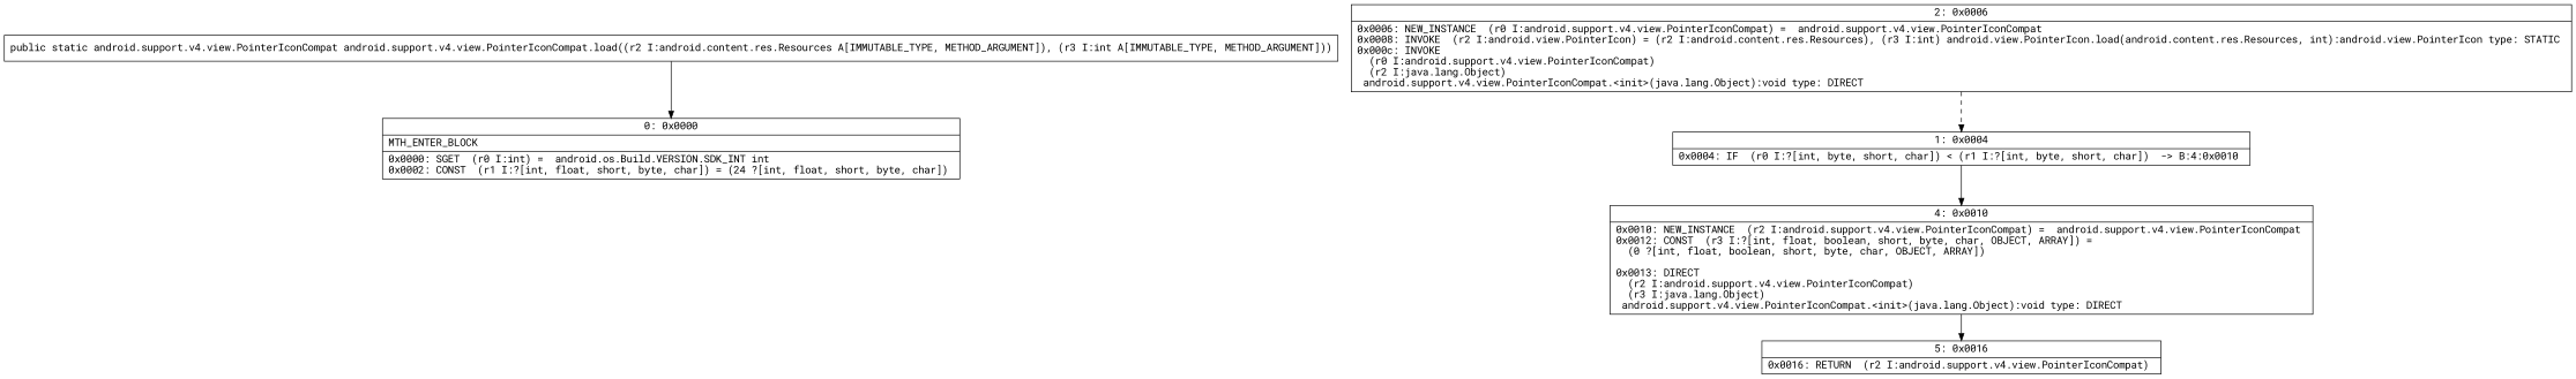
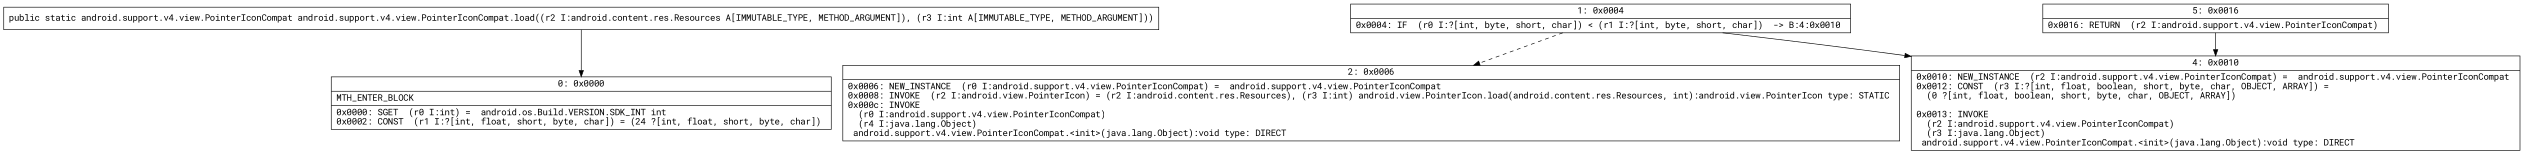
  digraph {
    fontname="Roboto Mono"
    node [fontname="Roboto Mono" shape=record]
    edge [fontname="Roboto Mono"]
    n1 [label="{0\:\ 0x0000|MTH_ENTER_BLOCK\l|0x0000: SGET  (r0 I:int) =  android.os.Build.VERSION.SDK_INT int \l0x0002: CONST  (r1 I:?[int, float, short, byte, char]) = (24 ?[int, float, short, byte, char]) \l}"]
    n2 [label="{1\:\ 0x0004|0x0004: IF  (r0 I:?[int, byte, short, char]) \< (r1 I:?[int, byte, short, char])  \-\> B:4:0x0010 \l}"]
-   n3 [label="{2\:\ 0x0006|0x0006: NEW_INSTANCE  (r0 I:android.support.v4.view.PointerIconCompat) =  android.support.v4.view.PointerIconCompat \l0x0008: INVOKE  (r2 I:android.view.PointerIcon) = (r2 I:android.content.res.Resources), (r3 I:int) android.view.PointerIcon.load(android.content.res.Resources, int):android.view.PointerIcon type: STATIC \l0x000c: INVOKE  \l  (r0 I:android.support.v4.view.PointerIconCompat)\l  (r2 I:java.lang.Object)\l android.support.v4.view.PointerIconCompat.\<init\>(java.lang.Object):void type: DIRECT \l}"]
-   n4 [label="{4\:\ 0x0010|0x0010: NEW_INSTANCE  (r2 I:android.support.v4.view.PointerIconCompat) =  android.support.v4.view.PointerIconCompat \l0x0012: CONST  (r3 I:?[int, float, boolean, short, byte, char, OBJECT, ARRAY]) = \l  (0 ?[int, float, boolean, short, byte, char, OBJECT, ARRAY])\l \l0x0013: DIRECT  \l  (r2 I:android.support.v4.view.PointerIconCompat)\l  (r3 I:java.lang.Object)\l android.support.v4.view.PointerIconCompat.\<init\>(java.lang.Object):void type: DIRECT \l}"]
+   n3 [label="{2\:\ 0x0006|0x0006: NEW_INSTANCE  (r0 I:android.support.v4.view.PointerIconCompat) =  android.support.v4.view.PointerIconCompat \l0x0008: INVOKE  (r2 I:android.view.PointerIcon) = (r2 I:android.content.res.Resources), (r3 I:int) android.view.PointerIcon.load(android.content.res.Resources, int):android.view.PointerIcon type: STATIC \l0x000c: INVOKE  \l  (r0 I:android.support.v4.view.PointerIconCompat)\l  (r4 I:java.lang.Object)\l android.support.v4.view.PointerIconCompat.\<init\>(java.lang.Object):void type: DIRECT \l}"]
+   n4 [label="{4\:\ 0x0010|0x0010: NEW_INSTANCE  (r2 I:android.support.v4.view.PointerIconCompat) =  android.support.v4.view.PointerIconCompat \l0x0012: CONST  (r3 I:?[int, float, boolean, short, byte, char, OBJECT, ARRAY]) = \l  (0 ?[int, float, boolean, short, byte, char, OBJECT, ARRAY])\l \l0x0013: INVOKE  \l  (r2 I:android.support.v4.view.PointerIconCompat)\l  (r3 I:java.lang.Object)\l android.support.v4.view.PointerIconCompat.\<init\>(java.lang.Object):void type: DIRECT \l}"]
    n5 [label="{5\:\ 0x0016|0x0016: RETURN  (r2 I:android.support.v4.view.PointerIconCompat) \l}"]
    n6 [label="{public static android.support.v4.view.PointerIconCompat android.support.v4.view.PointerIconCompat.load((r2 I:android.content.res.Resources A[IMMUTABLE_TYPE, METHOD_ARGUMENT]), (r3 I:int A[IMMUTABLE_TYPE, METHOD_ARGUMENT])) }"]
-   n3 -> n2 [style=dashed]
+   n2 -> n3 [style=dashed]
    n2 -> n4
-   n4 -> n5
+   n5 -> n4
    n6 -> n1
  }
